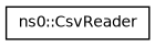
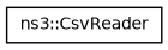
  digraph {
    rankdir=LR
-   n1 [color=black fillcolor=white fontname=Helvetica fontsize=10 height=0.2 label="ns0::CsvReader" shape=record style=filled width=0.4]
+   n1 [color=black fillcolor=white fontname=Helvetica fontsize=10 height=0.2 label="ns3::CsvReader" shape=record style=filled width=0.4]
  }
